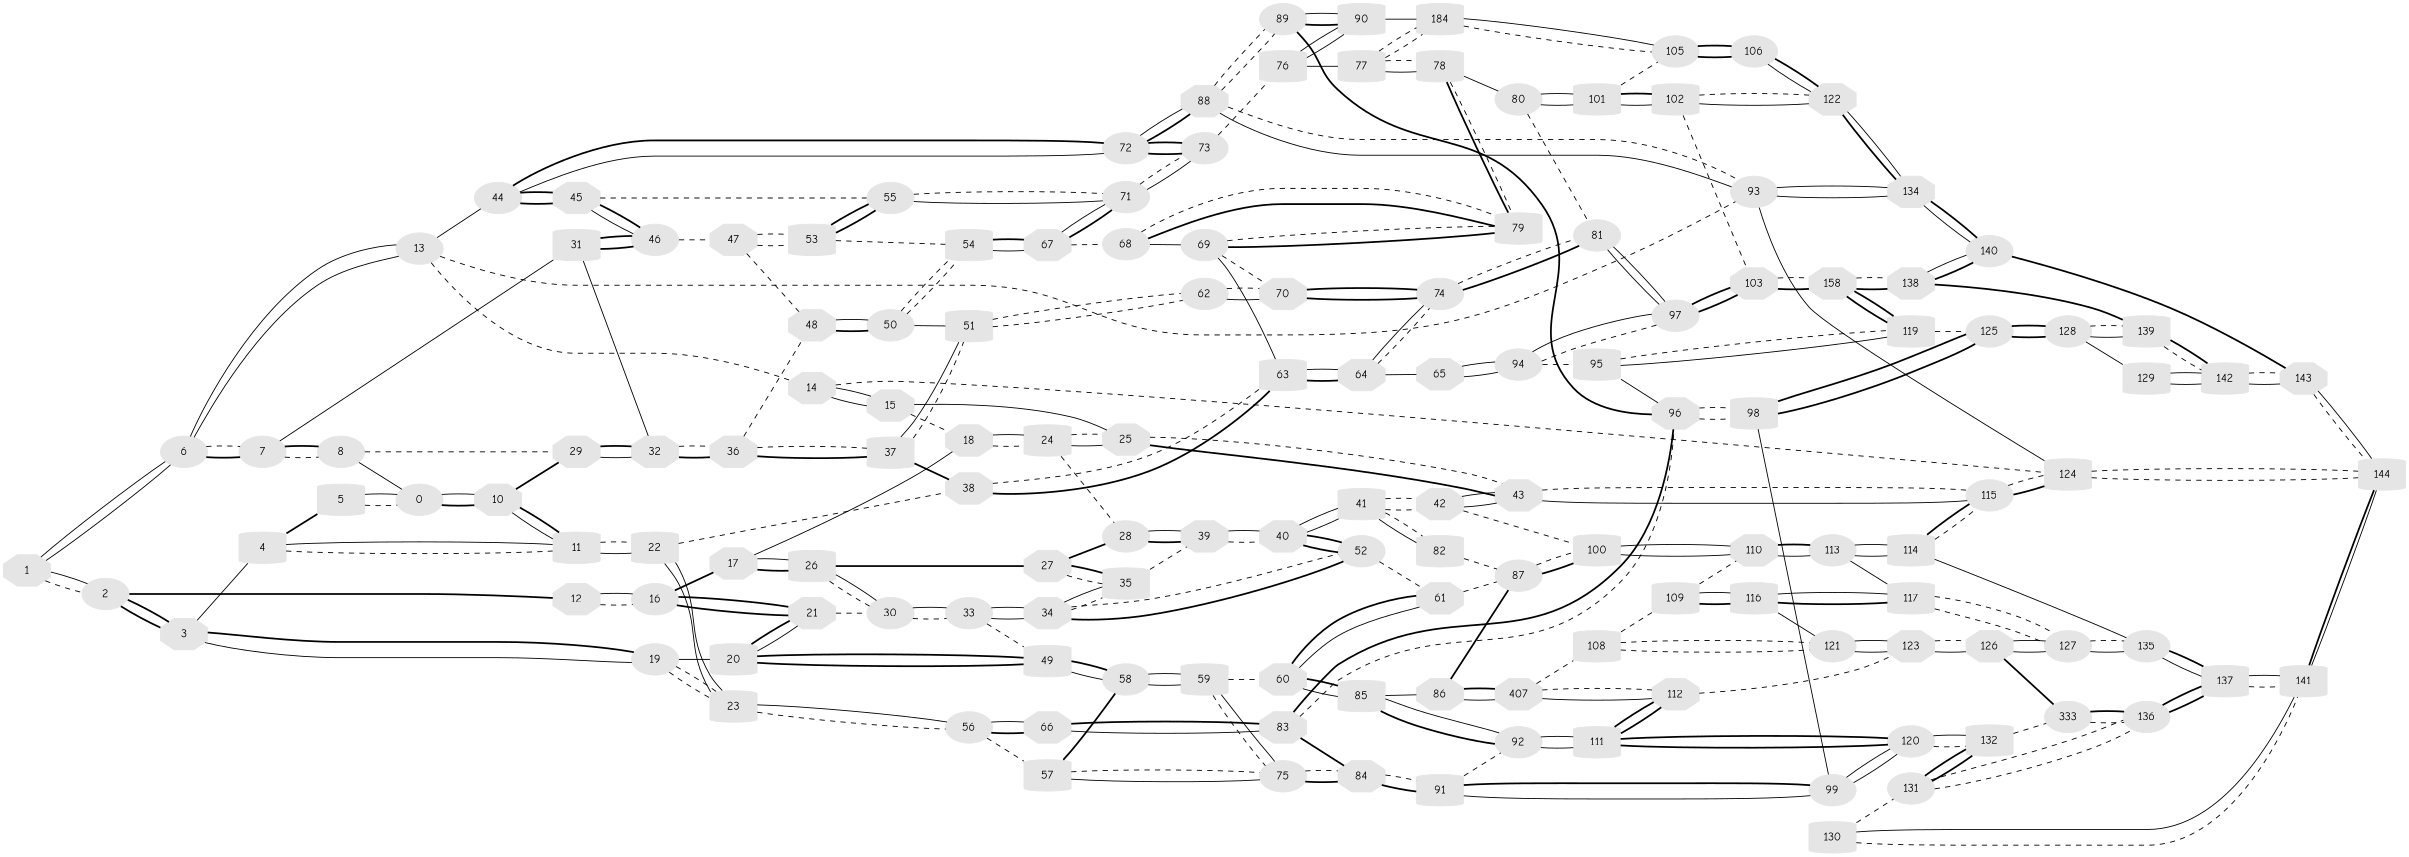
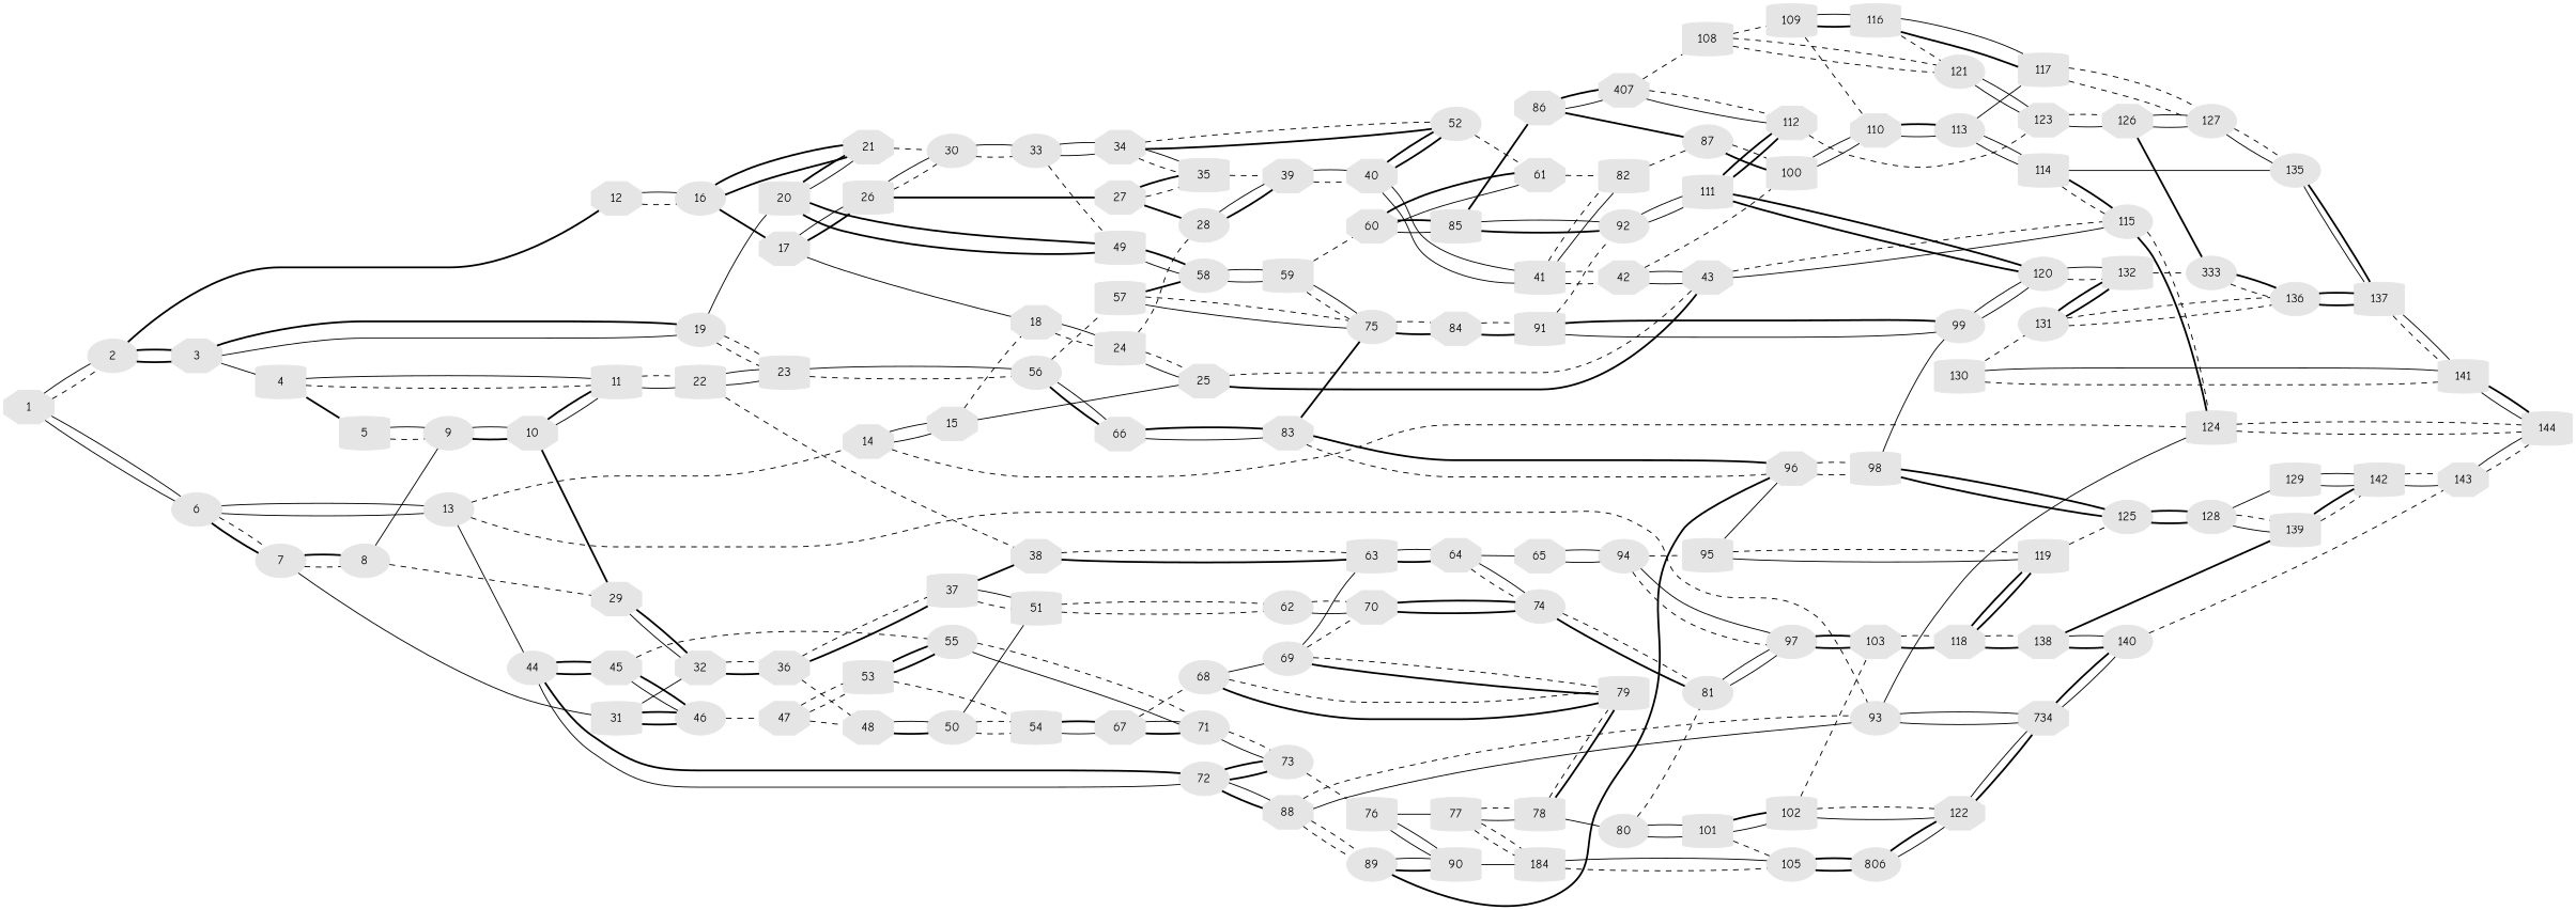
  graph {
    fontname="Comic Neue"
    rankdir=LR
    node [color=gray90 fontname="Comic Neue" shape=ellipse style=filled]
    edge [fontname="Comic Neue" style=solid]
    1 [shape=octagon]
    2
    6
    3 [shape=octagon]
    12 [shape=octagon]
    7
    13
    4 [shape=cylinder]
    19
    16
    5 [shape=cylinder]
    11 [shape=cylinder]
    20 [shape=cylinder]
    23 [shape=cylinder]
-   9 [label=0]
+   9
    22 [shape=cylinder]
    10 [shape=octagon]
    8
    31 [shape=cylinder]
    14 [shape=octagon]
    44
    93
    29 [shape=octagon]
    32 [shape=octagon]
    46
    38 [shape=octagon]
    17 [shape=octagon]
    21 [shape=octagon]
    15 [shape=octagon]
    124 [shape=cylinder]
    45 [shape=octagon]
    72
-   134 [shape=octagon]
+   134 [shape=octagon label=734]
    25 [shape=octagon]
    18 [shape=octagon]
    43 [shape=octagon]
    144 [shape=cylinder]
    24 [shape=cylinder]
    26 [shape=cylinder]
    30
    27 [shape=octagon]
    28
    49 [shape=cylinder]
    56
    58
    33
    63 [shape=cylinder]
    57 [shape=cylinder]
    66 [shape=octagon]
    39 [shape=octagon]
    115
    35 [shape=cylinder]
    40 [shape=octagon]
    36 [shape=octagon]
    34 [shape=octagon]
    47 [shape=octagon]
    37 [shape=cylinder]
    48 [shape=octagon]
    52
    61 [shape=octagon]
    51 [shape=cylinder]
    50
    62
    64 [shape=octagon]
    41 [shape=cylinder]
    42 [shape=octagon]
    82 [shape=cylinder]
    100 [shape=cylinder]
    87
    110 [shape=octagon]
    55
    73
    88 [shape=octagon]
    71
    53 [shape=cylinder]
    54 [shape=cylinder]
    59 [shape=cylinder]
    67 [shape=octagon]
    70 [shape=octagon]
    68
    75
    83 [shape=octagon]
    84 [shape=octagon]
    60 [shape=octagon]
    85 [shape=cylinder]
    86 [shape=octagon]
    92
    74
    65 [shape=octagon]
    94
    81
    97
    95 [shape=cylinder]
    96 [shape=octagon]
    69
    79 [shape=cylinder]
    76 [shape=cylinder]
    89
    77 [shape=cylinder]
    90 [shape=cylinder]
    91 [shape=cylinder]
    78 [shape=cylinder]
    n103 [label=184 shape=cylinder]
    80
    105
    101 [shape=cylinder]
    102 [shape=cylinder]
    103 [shape=octagon]
    98 [shape=cylinder]
    99
    n111 [label=407 shape=octagon]
    111 [shape=cylinder]
    108 [shape=cylinder]
    112 [shape=octagon]
-   106
+   106 [label=806]
    122 [shape=octagon]
    120
    140
    119 [shape=cylinder]
    125
-   118 [shape=octagon label=158]
+   118 [shape=octagon]
    128
    132 [shape=cylinder]
    113
    138 [shape=octagon]
    109 [shape=cylinder]
    121
    123 [shape=octagon]
    116 [shape=cylinder]
    117 [shape=cylinder]
    114 [shape=cylinder]
    126 [shape=octagon]
    135
    127
    137 [shape=cylinder]
    139 [shape=cylinder]
    n137 [label=333]
    129 [shape=cylinder]
    136
    142 [shape=cylinder]
    131
    130 [shape=cylinder]
    141 [shape=cylinder]
    143 [shape=octagon]
    1 -- 2 [style=dashed]
    1 -- 2
    1 -- 6
    1 -- 6
    2 -- 3 [style=bold]
    2 -- 3 [style=bold]
    2 -- 12 [style=bold]
    6 -- 7 [style=bold]
    6 -- 7 [style=dashed]
    6 -- 13
    6 -- 13
    3 -- 4
    3 -- 19
    3 -- 19 [style=bold]
    12 -- 16 [style=dashed]
    12 -- 16
    7 -- 8 [style=dashed]
    7 -- 8 [style=bold]
    7 -- 31
    13 -- 14 [style=dashed]
    13 -- 44
    13 -- 93 [style=dashed]
    4 -- 5 [style=bold]
    4 -- 11 [style=dashed]
    4 -- 11
    19 -- 20
    19 -- 23 [style=dashed]
    19 -- 23 [style=dashed]
    16 -- 17 [style=bold]
    16 -- 21 [style=bold]
    16 -- 21 [style=bold]
    5 -- 9 [style=dashed]
    5 -- 9
    11 -- 22
    11 -- 22 [style=dashed]
    20 -- 21
    20 -- 21 [style=bold]
    20 -- 49 [style=bold]
    20 -- 49 [style=bold]
    23 -- 56 [style=dashed]
    23 -- 56
    9 -- 10 [style=bold]
    9 -- 10
    22 -- 23
    22 -- 23
    22 -- 38 [style=dashed]
    10 -- 11
    10 -- 11 [style=bold]
    10 -- 29 [style=bold]
    8 -- 9
    8 -- 29 [style=dashed]
    31 -- 32
    31 -- 46 [style=bold]
    31 -- 46 [style=bold]
    14 -- 15
    14 -- 15
    14 -- 124 [style=dashed]
    44 -- 45 [style=bold]
    44 -- 45 [style=bold]
    44 -- 72
    44 -- 72 [style=bold]
    93 -- 124
    93 -- 134
    93 -- 134
    29 -- 32
    29 -- 32 [style=bold]
    32 -- 36 [style=bold]
    32 -- 36 [style=dashed]
    46 -- 47 [style=dashed]
    38 -- 63 [style=bold]
    38 -- 63 [style=dashed]
    17 -- 18
    17 -- 26 [style=bold]
    17 -- 26
    21 -- 30 [style=dashed]
    15 -- 25
    15 -- 18 [style=dashed]
    124 -- 144 [style=dashed]
    124 -- 144 [style=dashed]
    45 -- 46
    45 -- 46 [style=bold]
    45 -- 55 [style=dashed]
    72 -- 73 [style=bold]
    72 -- 73 [style=bold]
    72 -- 88 [style=bold]
    72 -- 88
    134 -- 140
    134 -- 140 [style=bold]
    25 -- 43 [style=bold]
    25 -- 43 [style=dashed]
    18 -- 24 [style=dashed]
    18 -- 24
    43 -- 115
    43 -- 115 [style=dashed]
    24 -- 25
    24 -- 25 [style=dashed]
    24 -- 28 [style=dashed]
    26 -- 30 [style=dashed]
    26 -- 30
    26 -- 27 [style=bold]
    30 -- 33 [style=dashed]
    30 -- 33
    27 -- 28 [style=bold]
    27 -- 35 [style=dashed]
    27 -- 35 [style=bold]
    28 -- 39 [style=bold]
    28 -- 39
    49 -- 58
    49 -- 58 [style=bold]
    56 -- 57 [style=dashed]
    56 -- 66 [style=bold]
    56 -- 66
    58 -- 59
    58 -- 59
    33 -- 49 [style=dashed]
    33 -- 34
    33 -- 34
    63 -- 64 [style=bold]
    63 -- 64
    57 -- 58 [style=bold]
    57 -- 75
    57 -- 75 [style=dashed]
    66 -- 83
    66 -- 83 [style=bold]
    39 -- 40 [style=dashed]
    39 -- 40
    115 -- 124 [style=bold]
    115 -- 124 [style=dashed]
    35 -- 39 [style=dashed]
    40 -- 52 [style=bold]
    40 -- 52 [style=bold]
    40 -- 41
    40 -- 41
    36 -- 37 [style=bold]
    36 -- 37 [style=dashed]
    36 -- 48 [style=dashed]
    34 -- 35 [style=dashed]
    34 -- 35
    34 -- 52 [style=bold]
    34 -- 52 [style=dashed]
    47 -- 48 [style=dashed]
    47 -- 53 [style=dashed]
    47 -- 53 [style=dashed]
    37 -- 38 [style=bold]
    37 -- 51 [style=dashed]
    37 -- 51
    48 -- 50 [style=bold]
    48 -- 50
    52 -- 61 [style=dashed]
-   61 -- 87 [style=dashed]
+   61 -- 82 [style=dashed]
    51 -- 62 [style=dashed]
    51 -- 62 [style=dashed]
    50 -- 51
    50 -- 54 [style=dashed]
    50 -- 54 [style=dashed]
    62 -- 70
    62 -- 70 [style=dashed]
    64 -- 74 [style=dashed]
    64 -- 74
    64 -- 65
    41 -- 42 [style=dashed]
    41 -- 42 [style=dashed]
    41 -- 82
    41 -- 82 [style=dashed]
    42 -- 43
    42 -- 43
    42 -- 100 [style=dashed]
    82 -- 87 [style=dashed]
    100 -- 110
    100 -- 110
    87 -- 100 [style=bold]
    87 -- 100 [style=dashed]
    110 -- 113
    110 -- 113 [style=bold]
    55 -- 71
    55 -- 71 [style=dashed]
    73 -- 76 [style=dashed]
    88 -- 93
    88 -- 93 [style=dashed]
    88 -- 89 [style=dashed]
    88 -- 89 [style=dashed]
    71 -- 73
    71 -- 73 [style=dashed]
    53 -- 55 [style=bold]
    53 -- 55 [style=bold]
    53 -- 54 [style=dashed]
    54 -- 67
    54 -- 67 [style=bold]
    59 -- 75 [style=dashed]
    59 -- 75
    59 -- 60 [style=dashed]
    67 -- 71 [style=bold]
    67 -- 71
    67 -- 68 [style=dashed]
    70 -- 74 [style=bold]
    70 -- 74 [style=bold]
    68 -- 69
    68 -- 79 [style=bold]
    68 -- 79 [style=dashed]
    75 -- 84 [style=bold]
    75 -- 84 [style=dashed]
-   83 -- 84 [style=bold]
+   83 -- 75 [style=bold]
    83 -- 96 [style=dashed]
    83 -- 96 [style=bold]
    84 -- 91 [style=bold]
    84 -- 91 [style=dashed]
    60 -- 61
    60 -- 61 [style=bold]
    60 -- 85
    60 -- 85 [style=bold]
-   85 -- 86
+   85 -- 86 [style=bold]
    85 -- 92 [style=bold]
    85 -- 92
    86 -- 87 [style=bold]
    86 -- n111
    86 -- n111 [style=bold]
    92 -- 111
    92 -- 111
    74 -- 81 [style=bold]
    74 -- 81 [style=dashed]
    65 -- 94
    65 -- 94
    94 -- 97 [style=dashed]
    94 -- 97
    94 -- 95 [style=dashed]
    81 -- 97
    81 -- 97
    97 -- 103 [style=bold]
    97 -- 103 [style=bold]
    95 -- 96
    95 -- 119
    95 -- 119 [style=dashed]
    96 -- 98 [style=dashed]
    96 -- 98 [style=dashed]
    69 -- 63
    69 -- 70 [style=dashed]
    69 -- 79 [style=bold]
    69 -- 79 [style=dashed]
    76 -- 77
    76 -- 90
    76 -- 90
    89 -- 96 [style=bold]
    89 -- 90 [style=bold]
    89 -- 90
    77 -- 78
    77 -- 78 [style=dashed]
    77 -- n103 [style=dashed]
    77 -- n103 [style=dashed]
    90 -- n103
    91 -- 92 [style=dashed]
    91 -- 99
    91 -- 99 [style=bold]
    78 -- 79 [style=bold]
    78 -- 79 [style=dashed]
    78 -- 80
    n103 -- 105 [style=dashed]
    n103 -- 105
    80 -- 81 [style=dashed]
    80 -- 101
    80 -- 101
    105 -- 106 [style=bold]
    105 -- 106 [style=bold]
    101 -- 105 [style=dashed]
    101 -- 102
    101 -- 102 [style=bold]
    102 -- 103 [style=dashed]
    102 -- 122
    102 -- 122 [style=dashed]
    103 -- 118 [style=bold]
    103 -- 118 [style=dashed]
    98 -- 99
    98 -- 125 [style=bold]
    98 -- 125 [style=bold]
    99 -- 120
    99 -- 120
    n111 -- 108 [style=dashed]
    n111 -- 112
    n111 -- 112 [style=dashed]
    111 -- 112 [style=bold]
    111 -- 112 [style=bold]
    111 -- 120 [style=bold]
    111 -- 120 [style=bold]
    108 -- 109 [style=dashed]
    108 -- 121 [style=dashed]
    108 -- 121 [style=dashed]
    112 -- 123 [style=dashed]
    106 -- 122
    106 -- 122 [style=bold]
    122 -- 134 [style=bold]
    122 -- 134
    120 -- 132 [style=dashed]
    120 -- 132
-   140 -- 143 [style=bold]
+   140 -- 143 [style=dashed]
    119 -- 125 [style=dashed]
    125 -- 128 [style=bold]
    125 -- 128 [style=bold]
    118 -- 119 [style=bold]
    118 -- 119 [style=bold]
    118 -- 138 [style=bold]
    118 -- 138 [style=dashed]
    128 -- 139
    128 -- 139 [style=dashed]
    128 -- 129
    132 -- n137 [style=dashed]
    113 -- 117
    113 -- 114
    113 -- 114
    138 -- 140 [style=bold]
    138 -- 140
    138 -- 139 [style=bold]
    109 -- 110 [style=dashed]
    109 -- 116 [style=bold]
    109 -- 116
    121 -- 123
    121 -- 123
    123 -- 126
    123 -- 126 [style=dashed]
-   116 -- 121
+   116 -- 121 [style=dashed]
    116 -- 117 [style=bold]
    116 -- 117
    117 -- 127 [style=dashed]
    117 -- 127 [style=dashed]
    114 -- 115 [style=dashed]
    114 -- 115 [style=bold]
    114 -- 135
    126 -- 127
    126 -- 127
    126 -- n137 [style=bold]
    135 -- 137
    135 -- 137 [style=bold]
    127 -- 135
    127 -- 135 [style=dashed]
    137 -- 141 [style=dashed]
    137 -- 141
    139 -- 142 [style=dashed]
    139 -- 142 [style=bold]
    n137 -- 136 [style=dashed]
    n137 -- 136 [style=bold]
    129 -- 142
    129 -- 142
    136 -- 137 [style=bold]
    136 -- 137 [style=bold]
    142 -- 143
    142 -- 143 [style=dashed]
    131 -- 132 [style=bold]
    131 -- 132 [style=bold]
    131 -- 136 [style=dashed]
    131 -- 136 [style=dashed]
    130 -- 131 [style=dashed]
    130 -- 141 [style=dashed]
    130 -- 141
    141 -- 144
    141 -- 144 [style=bold]
    143 -- 144 [style=dashed]
    143 -- 144
  }
